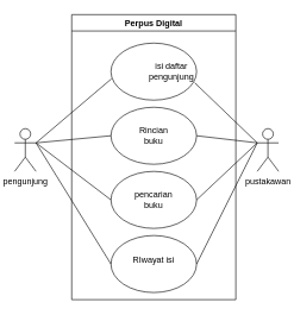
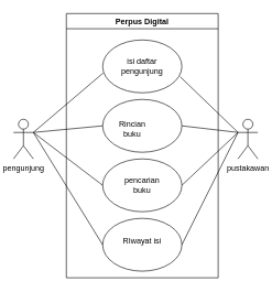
  <mxCell id="0" />
  <mxCell id="1" parent="0" />
  <mxCell id="2" value="Perpus Digital" style="swimlane;whiteSpace=wrap;html=1;" vertex="1" parent="1"><mxGeometry x="100" y="20" width="230" height="400" as="geometry" /></mxCell>
  <mxCell id="3" value="" style="ellipse;whiteSpace=wrap;html=1;" vertex="1" parent="2"><mxGeometry x="55" y="40" width="120" height="80" as="geometry" /></mxCell>
- <mxCell id="4" value="isi daftar pengunjung" style="text;html=1;strokeColor=none;fillColor=none;align=center;verticalAlign=middle;whiteSpace=wrap;rounded=0;" vertex="1" parent="2"><mxGeometry x="110" y="65" width="60" height="30" as="geometry" /></mxCell>
+ <mxCell id="4" value="isi daftar pengunjung" style="text;html=1;strokeColor=none;fillColor=none;align=center;verticalAlign=middle;whiteSpace=wrap;rounded=0;" vertex="1" parent="2"><mxGeometry x="85" y="65" width="60" height="30" as="geometry" /></mxCell>
  <mxCell id="5" value="" style="ellipse;whiteSpace=wrap;html=1;" vertex="1" parent="2"><mxGeometry x="55" y="130" width="120" height="80" as="geometry" /></mxCell>
- <mxCell id="6" value="Rincian buku" style="text;html=1;strokeColor=none;fillColor=none;align=center;verticalAlign=middle;whiteSpace=wrap;rounded=0;" vertex="1" parent="2"><mxGeometry x="85" y="155" width="60" height="30" as="geometry" /></mxCell>
+ <mxCell id="6" value="Rincian buku" style="text;html=1;strokeColor=none;fillColor=none;align=center;verticalAlign=middle;whiteSpace=wrap;rounded=0;" vertex="1" parent="2"><mxGeometry x="70" y="160" width="60" height="30" as="geometry" /></mxCell>
  <mxCell id="7" value="" style="ellipse;whiteSpace=wrap;html=1;" vertex="1" parent="2"><mxGeometry x="55" y="220" width="120" height="80" as="geometry" /></mxCell>
  <mxCell id="8" value="pencarian buku" style="text;html=1;strokeColor=none;fillColor=none;align=center;verticalAlign=middle;whiteSpace=wrap;rounded=0;" vertex="1" parent="2"><mxGeometry x="85" y="245" width="60" height="30" as="geometry" /></mxCell>
  <mxCell id="9" value="" style="ellipse;whiteSpace=wrap;html=1;" vertex="1" parent="2"><mxGeometry x="55" y="310" width="120" height="80" as="geometry" /></mxCell>
  <mxCell id="10" value="RIwayat isi" style="text;html=1;strokeColor=none;fillColor=none;align=center;verticalAlign=middle;whiteSpace=wrap;rounded=0;" vertex="1" parent="2"><mxGeometry x="85" y="330" width="60" height="30" as="geometry" /></mxCell>
  <mxCell id="11" value="" style="endArrow=none;html=1;rounded=0;exitX=0.978;exitY=0.695;exitDx=0;exitDy=0;exitPerimeter=0;" edge="1" parent="2" source="3"><mxGeometry width="50" height="50" relative="1" as="geometry"><mxPoint x="210" y="230" as="sourcePoint" /><mxPoint x="260" y="180" as="targetPoint" /></mxGeometry></mxCell>
  <mxCell id="12" value="pengunjung" style="shape=umlActor;verticalLabelPosition=bottom;verticalAlign=top;html=1;outlineConnect=0;" vertex="1" parent="1"><mxGeometry x="20" y="180" width="30" height="60" as="geometry" /></mxCell>
  <mxCell id="13" value="pustakawan" style="shape=umlActor;verticalLabelPosition=bottom;verticalAlign=top;html=1;outlineConnect=0;" vertex="1" parent="1"><mxGeometry x="360" y="180" width="30" height="60" as="geometry" /></mxCell>
  <mxCell id="14" value="" style="endArrow=none;html=1;rounded=0;entryX=0.006;entryY=0.626;entryDx=0;entryDy=0;entryPerimeter=0;" edge="1" parent="1" target="3"><mxGeometry width="50" height="50" relative="1" as="geometry"><mxPoint x="50" y="200" as="sourcePoint" /><mxPoint x="100" y="150" as="targetPoint" /></mxGeometry></mxCell>
  <mxCell id="15" value="" style="endArrow=none;html=1;rounded=0;entryX=0;entryY=0.5;entryDx=0;entryDy=0;" edge="1" parent="1" target="5"><mxGeometry width="50" height="50" relative="1" as="geometry"><mxPoint x="50" y="200" as="sourcePoint" /><mxPoint x="166" y="120" as="targetPoint" /></mxGeometry></mxCell>
  <mxCell id="16" value="" style="endArrow=none;html=1;rounded=0;entryX=0;entryY=0.5;entryDx=0;entryDy=0;" edge="1" parent="1" target="7"><mxGeometry width="50" height="50" relative="1" as="geometry"><mxPoint x="50" y="200" as="sourcePoint" /><mxPoint x="165" y="200" as="targetPoint" /></mxGeometry></mxCell>
  <mxCell id="17" value="" style="endArrow=none;html=1;rounded=0;entryX=0;entryY=0.5;entryDx=0;entryDy=0;" edge="1" parent="1" target="9"><mxGeometry width="50" height="50" relative="1" as="geometry"><mxPoint x="50" y="200" as="sourcePoint" /><mxPoint x="165" y="290" as="targetPoint" /></mxGeometry></mxCell>
  <mxCell id="18" value="" style="endArrow=none;html=1;rounded=0;exitX=1;exitY=0.5;exitDx=0;exitDy=0;entryX=0;entryY=0.333;entryDx=0;entryDy=0;entryPerimeter=0;" edge="1" parent="1" source="5" target="13"><mxGeometry width="50" height="50" relative="1" as="geometry"><mxPoint x="282" y="126" as="sourcePoint" /><mxPoint x="370" y="210" as="targetPoint" /></mxGeometry></mxCell>
  <mxCell id="19" value="" style="endArrow=none;html=1;rounded=0;exitX=1;exitY=0.5;exitDx=0;exitDy=0;entryX=0;entryY=0.333;entryDx=0;entryDy=0;entryPerimeter=0;" edge="1" parent="1" source="7" target="13"><mxGeometry width="50" height="50" relative="1" as="geometry"><mxPoint x="285" y="200" as="sourcePoint" /><mxPoint x="370" y="210" as="targetPoint" /></mxGeometry></mxCell>
  <mxCell id="20" value="" style="endArrow=none;html=1;rounded=0;exitX=1;exitY=0.5;exitDx=0;exitDy=0;" edge="1" parent="1" source="9"><mxGeometry width="50" height="50" relative="1" as="geometry"><mxPoint x="285" y="290" as="sourcePoint" /><mxPoint x="360" y="200" as="targetPoint" /></mxGeometry></mxCell>
